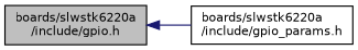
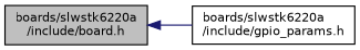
  digraph {
    rankdir=LR
    node [color=black fontname=Helvetica fontsize=10 shape=record style=filled]
-   n1 [fillcolor=grey75 fontcolor=black height=0.2 label="boards/slwstk6220a\l/include/gpio.h" width=0.4]
+   n1 [fillcolor=grey75 fontcolor=black height=0.2 label="boards/slwstk6220a\l/include/board.h" width=0.4]
    n2 [fillcolor=white height=0.2 label="boards/slwstk6220a\l/include/gpio_params.h" width=0.4]
    n1 -> n2 [color=midnightblue dir=back fontname=Helvetica fontsize=10 labelfontname=Helvetica labelfontsize=10 style=solid]
  }
